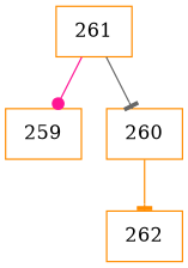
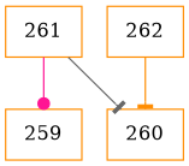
  digraph {
    node [color=darkorange shape=record]
    edge [arrowhead=tee]
    n1 [label="{259}"]
    n2 [label="{261}"]
    n3 [label="{260}"]
    n4 [label="{262}"]
    n2 -> n1 [arrowhead=dot color=deeppink]
    n2 -> n3 [color=gray40]
-   n3 -> n4 [color=darkorange]
+   n4 -> n3 [color=darkorange]
  }
